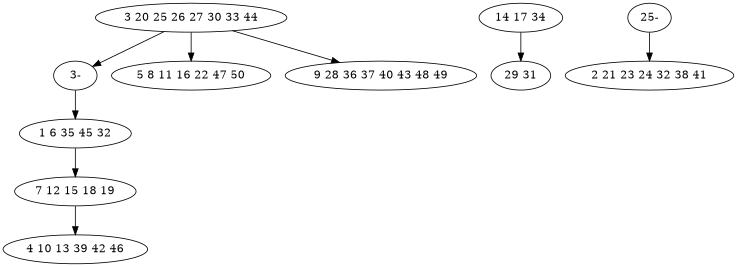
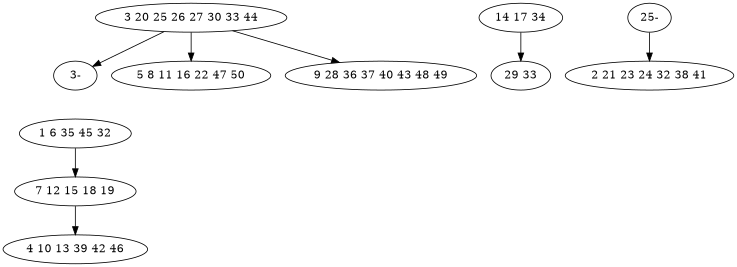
  digraph {
    n1 [label="3 20 25 26 27 30 33 44"]
    n2 [label="3-"]
    n3 [label="5 8 11 16 22 47 50"]
    n4 [label="9 28 36 37 40 43 48 49"]
    n5 [label="1 6 35 45 32"]
    n6 [label="7 12 15 18 19"]
    n7 [label="14 17 34"]
-   n8 [label="29 31"]
+   n8 [label="29 33"]
    n9 [label="25-"]
    n10 [label="2 21 23 24 32 38 41"]
    n11 [label="4 10 13 39 42 46"]
    n1 -> n2
    n1 -> n3
    n1 -> n4
-   n2 -> n5
    n5 -> n6
    n6 -> n11
    n7 -> n8
    n9 -> n10
  }
